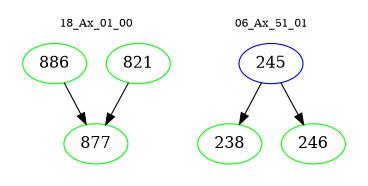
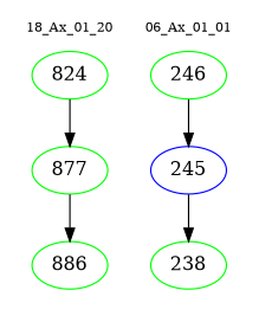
  digraph {
    node [color=green]
    edge [color=black]
    n1 [label=877]
-   n2 [label=821]
+   n2 [label=824]
    n3 [label=886]
    n4 [color=blue label=245]
    n5 [label=238]
    n6 [label=246]
    subgraph cluster_1 {
      color=white
      fontsize=10
-     label="18_Ax_01_00"
+     label="18_Ax_01_20"
      n1
      n2
      n3
    }
    subgraph cluster_2 {
      color=white
      fontsize=10
-     label="06_Ax_51_01"
+     label="06_Ax_01_01"
      n4
      n5
      n6
    }
-   n3 -> n1
+   n1 -> n3
    n2 -> n1
    n4 -> n5
-   n4 -> n6
+   n6 -> n4
  }
